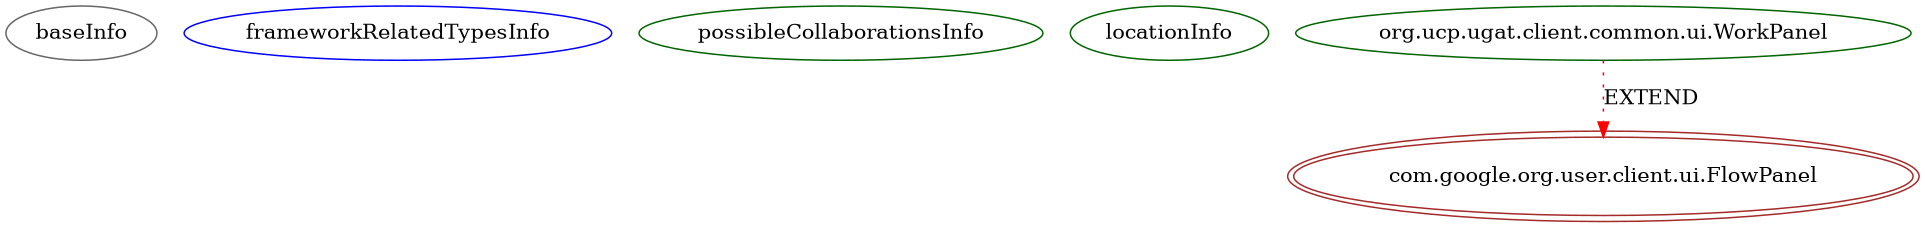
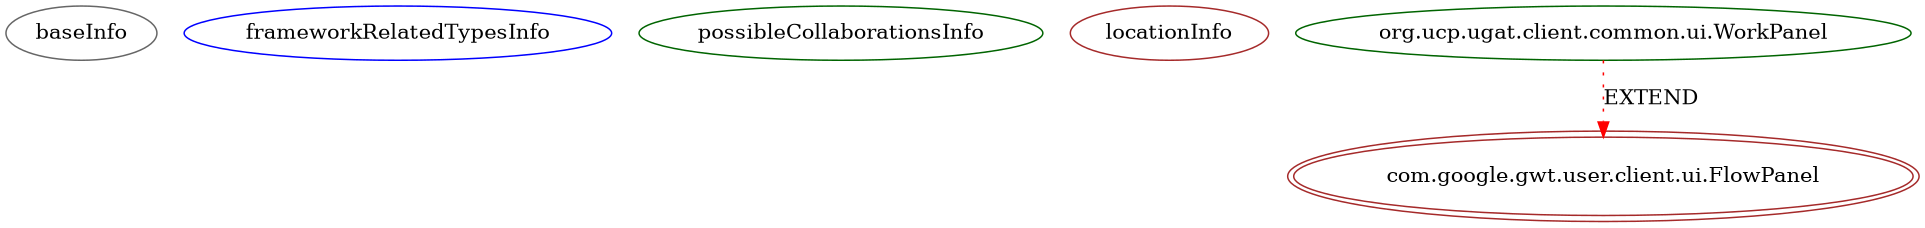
  digraph {
    node [color=darkgreen]
    baseInfo [category=extension_graph graphId=3052 isAnonymous=false possibleRelation=false color=gray40]
    frameworkRelatedTypesInfo [0="com.google.gwt.user.client.ui.FlowPanel" color=blue]
    possibleCollaborationsInfo
-   locationInfo [contextSignature=WorkPanel filePath="/hmiguellima-ugat/ugat-master/src/org/ucp/ugat/client/common/ui/WorkPanel.java" graphId=3052 projectName="hmiguellima-ugat"]
+   locationInfo [contextSignature=WorkPanel filePath="/hmiguellima-ugat/ugat-master/src/org/ucp/ugat/client/common/ui/WorkPanel.java" graphId=3052 projectName="hmiguellima-ugat" color=brown]
    n5 [isFrameworkType=false label="org.ucp.ugat.client.common.ui.WorkPanel" vertexType=ROOT_CLIENT_CLASS_DECLARATION]
-   n6 [isFrameworkType=true label="com.google.org.user.client.ui.FlowPanel" peripheries=2 vertexType=FRAMEWORK_CLASS_TYPE color=brown]
+   n6 [isFrameworkType=true label="com.google.gwt.user.client.ui.FlowPanel" peripheries=2 vertexType=FRAMEWORK_CLASS_TYPE color=brown]
    n5 -> n6 [color=red label=EXTEND style=dotted]
  }
